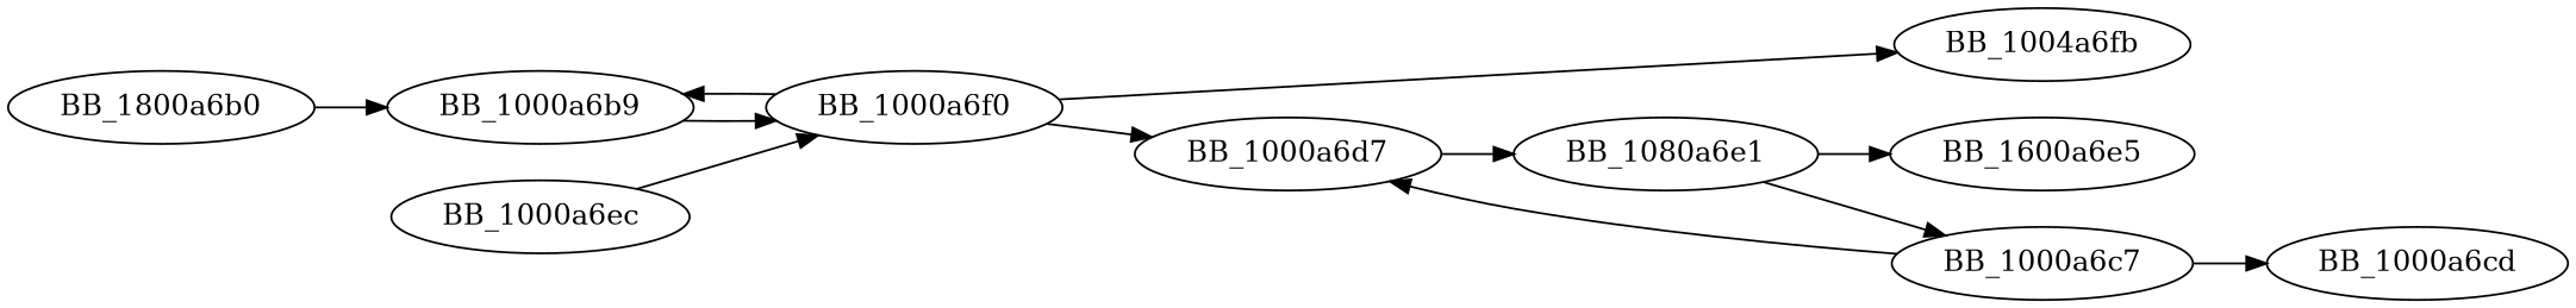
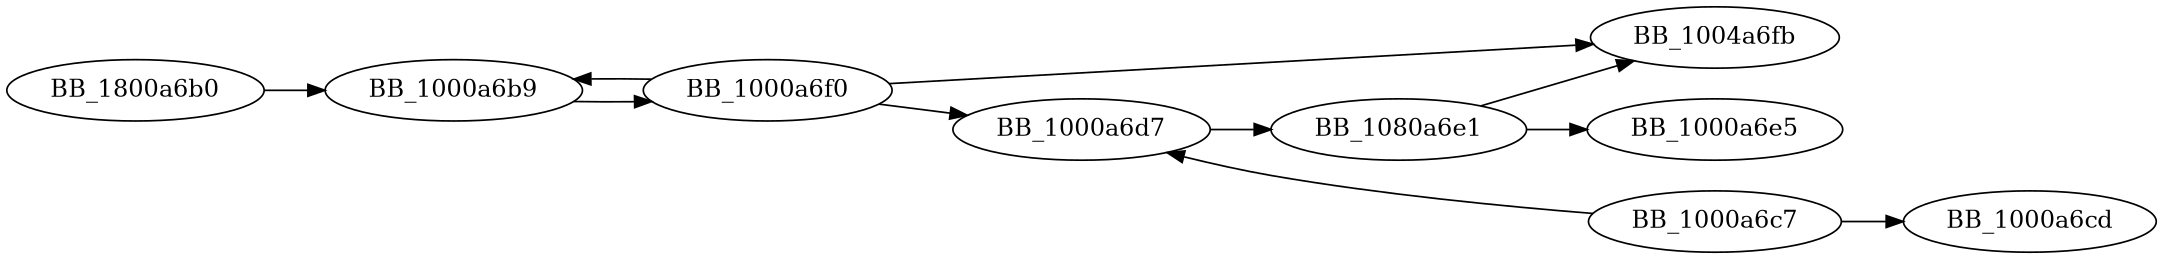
  digraph {
    rankdir=LR
    n1 [label=BB_1800a6b0]
    BB_1000a6b9
    BB_1000a6f0
    n4 [label=BB_1004a6fb]
    BB_1000a6d7
    n6 [label=BB_1080a6e1]
    BB_1000a6c7
-   BB_1000a6e5 [label=BB_1600a6e5]
+   BB_1000a6e5
    BB_1000a6cd
-   BB_1000a6ec
    n1 -> BB_1000a6b9
    BB_1000a6b9 -> BB_1000a6f0
    BB_1000a6f0 -> BB_1000a6b9
    BB_1000a6f0 -> n4
    BB_1000a6f0 -> BB_1000a6d7
    BB_1000a6d7 -> n6
-   n6 -> BB_1000a6c7
+   n6 -> n4
    n6 -> BB_1000a6e5
    BB_1000a6c7 -> BB_1000a6d7
    BB_1000a6c7 -> BB_1000a6cd
-   BB_1000a6ec -> BB_1000a6f0
  }
